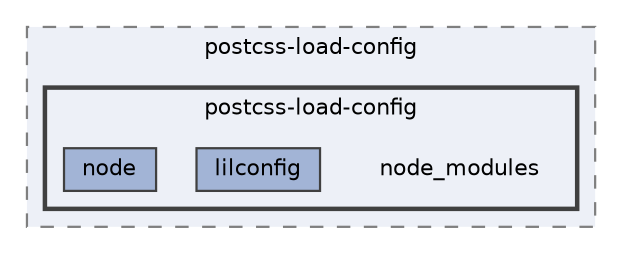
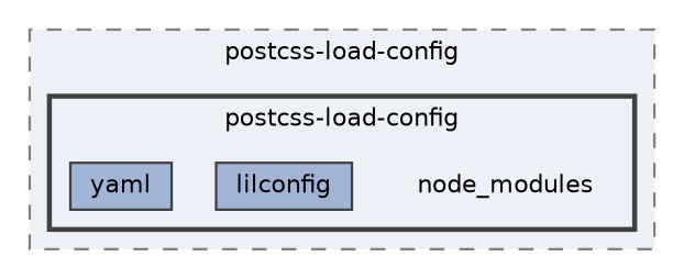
  digraph {
    compound=true
    node [fontname=Helvetica fontsize=10 shape=box color=grey25 fillcolor="#a2b4d6" style=filled]
    n1 [height=0.2 label=node_modules shape=plaintext width=0.4 color="" fillcolor="" style=""]
    n2 [height=0.2 label=lilconfig width=0.4]
-   n3 [height=0.2 label="node" width=0.4]
+   n3 [height=0.2 label=yaml width=0.4]
    subgraph cluster_1 {
      bgcolor="#edf0f7"
      fontname=Helvetica
      fontsize=10
      label="postcss-load-config"
      pencolor=grey50
      style="filled,dashed"
      subgraph cluster_2 {
        bgcolor="#edf0f7"
        fontname=Helvetica
        fontsize=10
        pencolor=grey25
        style="filled,bold"
        n1
        n2
        n3
      }
    }
  }
